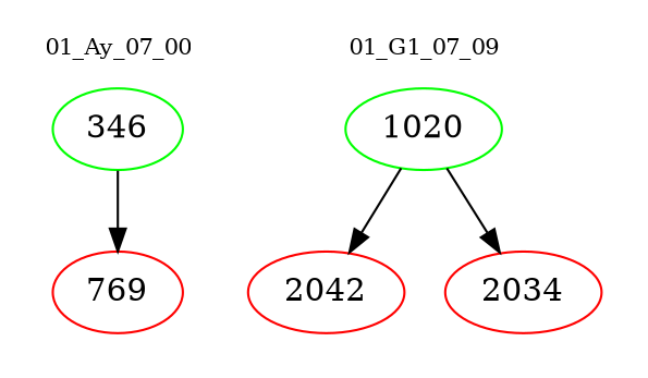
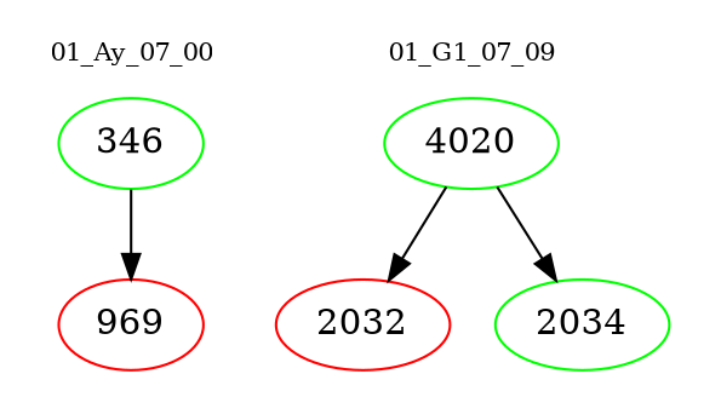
  digraph {
    node [color=red]
    edge [color=black]
    n1 [color=green label=346]
-   n2 [label=769]
-   n3 [color=green label=1020]
-   n4 [label=2042]
-   n5 [label=2034]
+   n2 [label=969]
+   n3 [color=green label=4020]
+   n4 [label=2032]
+   n5 [color=green label=2034]
    subgraph cluster_1 {
      color=white
      fontsize=10
      label="01_Ay_07_00"
      n1
      n2
    }
    subgraph cluster_2 {
      color=white
      fontsize=10
      label="01_G1_07_09"
      n3
      n4
      n5
    }
    n1 -> n2
    n3 -> n4
    n3 -> n5
  }
